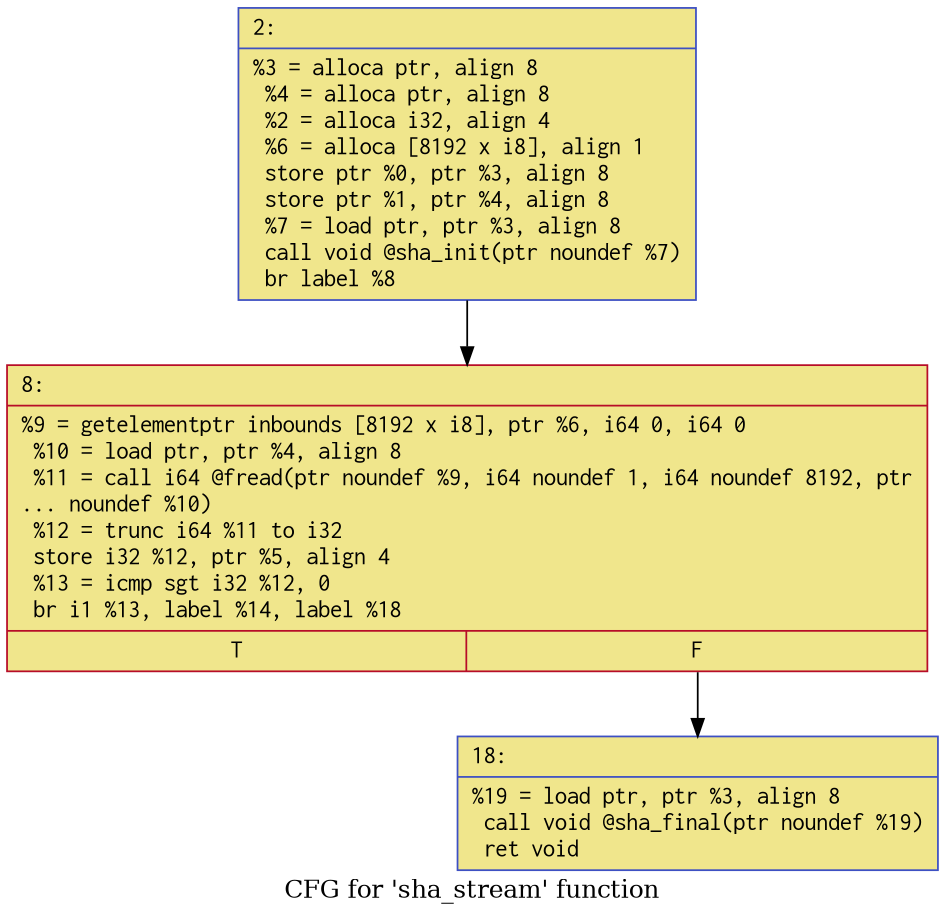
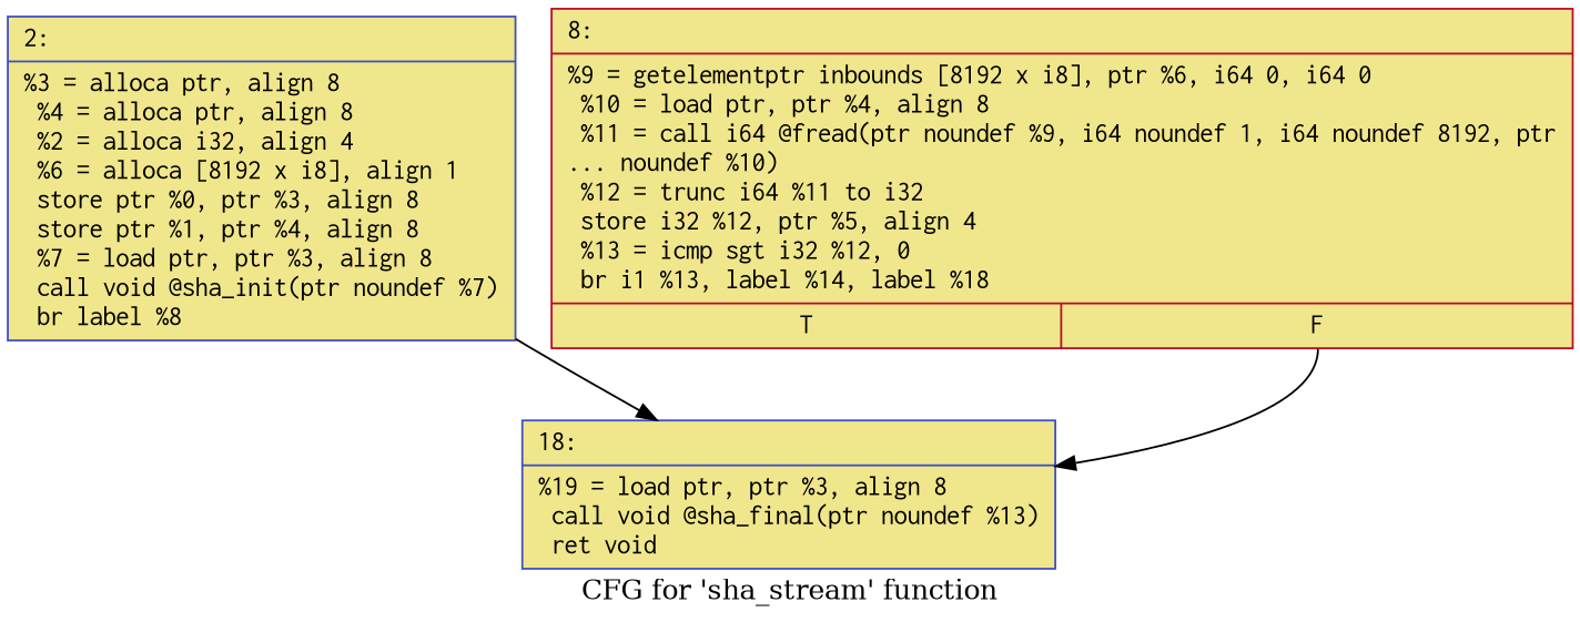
  digraph {
    label="CFG for 'sha_stream' function"
    node [color="#3d50c3ff" fillcolor=khaki fontname=Courier shape=record style=filled]
    n1 [label="{2:\l|  %3 = alloca ptr, align 8\l  %4 = alloca ptr, align 8\l  %2 = alloca i32, align 4\l  %6 = alloca [8192 x i8], align 1\l  store ptr %0, ptr %3, align 8\l  store ptr %1, ptr %4, align 8\l  %7 = load ptr, ptr %3, align 8\l  call void @sha_init(ptr noundef %7)\l  br label %8\l}"]
    n2 [color="#b70d28ff" label="{8:\l|  %9 = getelementptr inbounds [8192 x i8], ptr %6, i64 0, i64 0\l  %10 = load ptr, ptr %4, align 8\l  %11 = call i64 @fread(ptr noundef %9, i64 noundef 1, i64 noundef 8192, ptr\l... noundef %10)\l  %12 = trunc i64 %11 to i32\l  store i32 %12, ptr %5, align 4\l  %13 = icmp sgt i32 %12, 0\l  br i1 %13, label %14, label %18\l|{<s0>T|<s1>F}}"]
-   n3 [label="{18:\l|  %19 = load ptr, ptr %3, align 8\l  call void @sha_final(ptr noundef %19)\l  ret void\l}"]
-   n1 -> n2
+   n3 [label="{18:\l|  %19 = load ptr, ptr %3, align 8\l  call void @sha_final(ptr noundef %13)\l  ret void\l}"]
+   n1 -> n3
    n2 -> n3 [tailport=s1]
  }
